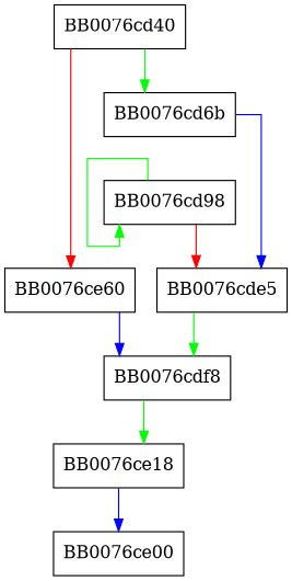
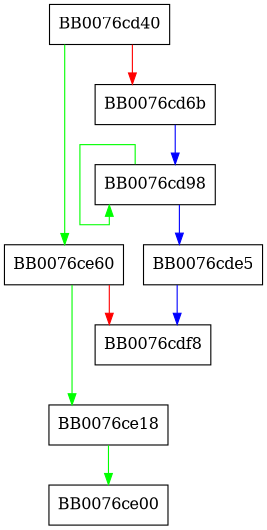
  digraph {
    splines=ortho
    node [shape=box]
    edge [color=blue]
    BB0076cd40
    BB0076ce60
    BB0076cd6b
    BB0076cdf8
    BB0076cd98
    BB0076ce18
    BB0076cde5
    BB0076ce00
-   BB0076cd40 -> BB0076ce60 [color=red]
-   BB0076cd40 -> BB0076cd6b [color=green]
-   BB0076ce60 -> BB0076cdf8
-   BB0076cd6b -> BB0076cde5
-   BB0076cdf8 -> BB0076ce18 [color=green]
+   BB0076cd40 -> BB0076ce60 [color=green]
+   BB0076cd40 -> BB0076cd6b [color=red]
+   BB0076ce60 -> BB0076cdf8 [color=red]
+   BB0076cd6b -> BB0076cd98
+   BB0076ce60 -> BB0076ce18 [color=green]
    BB0076cd98 -> BB0076cd98 [color=green]
-   BB0076cd98 -> BB0076cde5 [color=red]
-   BB0076ce18 -> BB0076ce00
-   BB0076cde5 -> BB0076cdf8 [color=green]
+   BB0076cd98 -> BB0076cde5
+   BB0076ce18 -> BB0076ce00 [color=green]
+   BB0076cde5 -> BB0076cdf8
  }
